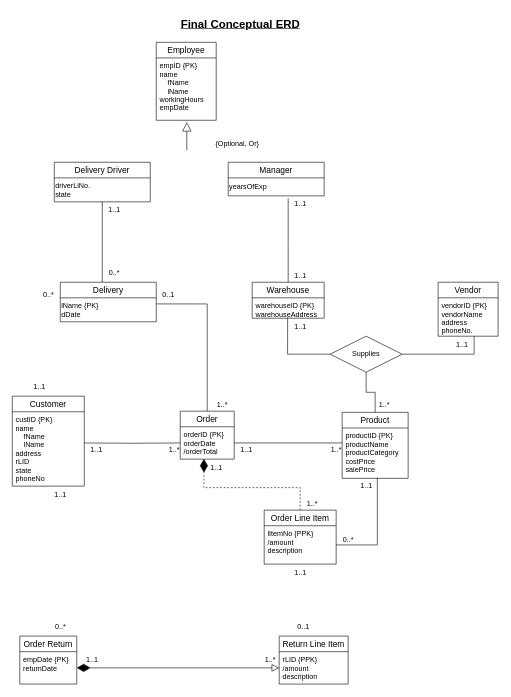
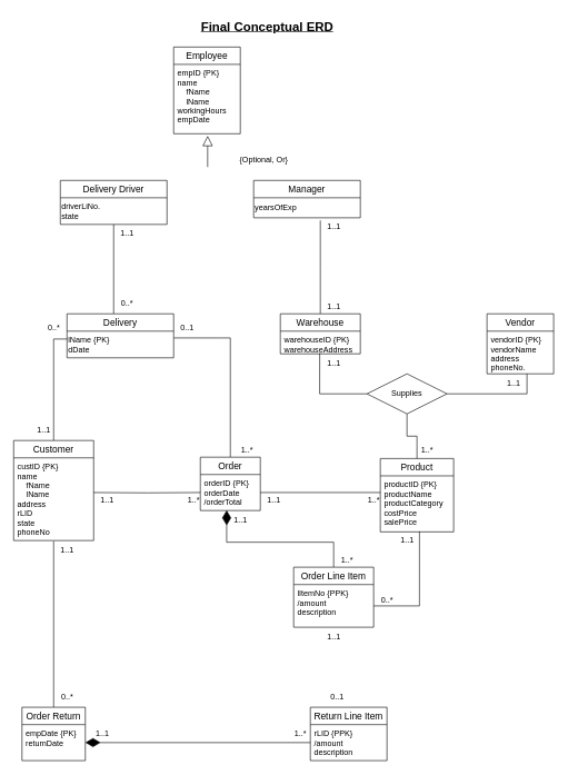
  <mxCell id="0" />
  <mxCell id="1" parent="0" />
+ <mxCell id="2" style="edgeStyle=orthogonalEdgeStyle;rounded=0;orthogonalLoop=1;jettySize=auto;html=1;exitX=0.5;exitY=0;exitDx=0;exitDy=0;startArrow=none;startFill=0;endArrow=none;endFill=0;entryX=0.002;entryY=0.296;entryDx=0;entryDy=0;entryPerimeter=0;" parent="1" source="3" target="49" edge="1"><mxGeometry relative="1" as="geometry"><mxPoint x="130" y="610" as="targetPoint" /></mxGeometry></mxCell>
  <mxCell id="3" value="Customer" style="swimlane;fontStyle=0;childLayout=stackLayout;horizontal=1;startSize=26;horizontalStack=0;resizeParent=1;resizeParentMax=0;resizeLast=0;collapsible=1;marginBottom=0;align=center;fontSize=14;" parent="1" vertex="1"><mxGeometry x="20" y="660" width="120" height="150" as="geometry" /></mxCell>
  <mxCell id="4" value="custID {PK}&#10;name&#10;    fName&#10;    lName&#10;address&#10;rLID&#10;state&#10;phoneNo" style="text;strokeColor=none;fillColor=none;spacingLeft=4;spacingRight=4;overflow=hidden;rotatable=0;points=[[0,0.5],[1,0.5]];portConstraint=eastwest;fontSize=12;" parent="3" vertex="1"><mxGeometry y="26" width="120" height="124" as="geometry" /></mxCell>
  <mxCell id="5" style="edgeStyle=orthogonalEdgeStyle;rounded=0;orthogonalLoop=1;jettySize=auto;html=1;exitX=0.5;exitY=0;exitDx=0;exitDy=0;startArrow=none;startFill=0;endArrow=none;endFill=0;entryX=1.002;entryY=0.254;entryDx=0;entryDy=0;entryPerimeter=0;" parent="1" source="6" target="49" edge="1"><mxGeometry relative="1" as="geometry"><mxPoint x="230" y="600" as="targetPoint" /></mxGeometry></mxCell>
  <mxCell id="6" value="Order" style="swimlane;fontStyle=0;childLayout=stackLayout;horizontal=1;startSize=26;horizontalStack=0;resizeParent=1;resizeParentMax=0;resizeLast=0;collapsible=1;marginBottom=0;align=center;fontSize=14;" parent="1" vertex="1"><mxGeometry x="300" y="685" width="90" height="80" as="geometry" /></mxCell>
  <mxCell id="7" value="orderID {PK}&#10;orderDate&#10;/orderTotal" style="text;strokeColor=none;fillColor=none;spacingLeft=4;spacingRight=4;overflow=hidden;rotatable=0;points=[[0,0.5],[1,0.5]];portConstraint=eastwest;fontSize=12;" parent="6" vertex="1"><mxGeometry y="26" width="90" height="54" as="geometry" /></mxCell>
  <mxCell id="8" value="Product" style="swimlane;fontStyle=0;childLayout=stackLayout;horizontal=1;startSize=26;horizontalStack=0;resizeParent=1;resizeParentMax=0;resizeLast=0;collapsible=1;marginBottom=0;align=center;fontSize=14;" parent="1" vertex="1"><mxGeometry x="570" y="687" width="110" height="110" as="geometry" /></mxCell>
  <mxCell id="9" value="productID {PK}&#10;productName&#10;productCategory&#10;costPrice&#10;salePrice" style="text;strokeColor=none;fillColor=none;spacingLeft=4;spacingRight=4;overflow=hidden;rotatable=0;points=[[0,0.5],[1,0.5]];portConstraint=eastwest;fontSize=12;" parent="8" vertex="1"><mxGeometry y="26" width="110" height="84" as="geometry" /></mxCell>
  <mxCell id="10" style="edgeStyle=orthogonalEdgeStyle;rounded=0;orthogonalLoop=1;jettySize=auto;html=1;endArrow=none;endFill=0;entryX=0;entryY=0.5;entryDx=0;entryDy=0;" parent="1" target="7" edge="1"><mxGeometry relative="1" as="geometry"><mxPoint x="320" y="613" as="targetPoint" /><mxPoint x="140" y="738" as="sourcePoint" /></mxGeometry></mxCell>
  <mxCell id="11" style="edgeStyle=orthogonalEdgeStyle;rounded=0;orthogonalLoop=1;jettySize=auto;html=1;exitX=1;exitY=0.5;exitDx=0;exitDy=0;endArrow=none;endFill=0;entryX=0.75;entryY=0.1;entryDx=0;entryDy=0;entryPerimeter=0;" parent="1" source="7" target="37" edge="1"><mxGeometry relative="1" as="geometry"><mxPoint x="650" y="613" as="targetPoint" /></mxGeometry></mxCell>
  <mxCell id="12" value="Employee" style="swimlane;fontStyle=0;childLayout=stackLayout;horizontal=1;startSize=26;horizontalStack=0;resizeParent=1;resizeParentMax=0;resizeLast=0;collapsible=1;marginBottom=0;align=center;fontSize=14;" parent="1" vertex="1"><mxGeometry x="260" y="70" width="100" height="130" as="geometry" /></mxCell>
  <mxCell id="13" value="empID {PK}&#10;name&#10;    fName&#10;    lName&#10;workingHours&#10;empDate" style="text;strokeColor=none;fillColor=none;spacingLeft=4;spacingRight=4;overflow=hidden;rotatable=0;points=[[0,0.5],[1,0.5]];portConstraint=eastwest;fontSize=12;" parent="12" vertex="1"><mxGeometry y="26" width="100" height="104" as="geometry" /></mxCell>
  <mxCell id="14" style="edgeStyle=orthogonalEdgeStyle;rounded=0;orthogonalLoop=1;jettySize=auto;html=1;exitX=0.5;exitY=1;exitDx=0;exitDy=0;entryX=0.5;entryY=0;entryDx=0;entryDy=0;startArrow=none;startFill=0;endArrow=none;endFill=0;" parent="1" source="15" edge="1"><mxGeometry relative="1" as="geometry"><mxPoint x="170" y="470" as="targetPoint" /></mxGeometry></mxCell>
  <mxCell id="15" value="Delivery Driver" style="swimlane;fontStyle=0;childLayout=stackLayout;horizontal=1;startSize=26;horizontalStack=0;resizeParent=1;resizeParentMax=0;resizeLast=0;collapsible=1;marginBottom=0;align=center;fontSize=14;" parent="1" vertex="1"><mxGeometry x="90" y="270" width="160" height="66" as="geometry" /></mxCell>
  <mxCell id="16" value="driverLiNo.&lt;br&gt;state" style="text;html=1;align=left;verticalAlign=middle;resizable=0;points=[];autosize=1;strokeColor=none;fillColor=none;" parent="15" vertex="1"><mxGeometry y="26" width="160" height="40" as="geometry" /></mxCell>
  <mxCell id="17" value="Manager" style="swimlane;fontStyle=0;childLayout=stackLayout;horizontal=1;startSize=26;horizontalStack=0;resizeParent=1;resizeParentMax=0;resizeLast=0;collapsible=1;marginBottom=0;align=center;fontSize=14;" parent="1" vertex="1"><mxGeometry x="380" y="270" width="160" height="56" as="geometry" /></mxCell>
  <mxCell id="18" value="yearsOfExp" style="text;html=1;align=left;verticalAlign=middle;resizable=0;points=[];autosize=1;strokeColor=none;fillColor=none;" parent="17" vertex="1"><mxGeometry y="26" width="160" height="30" as="geometry" /></mxCell>
  <mxCell id="19" style="edgeStyle=orthogonalEdgeStyle;rounded=0;orthogonalLoop=1;jettySize=auto;html=1;exitX=0.5;exitY=0;exitDx=0;exitDy=0;startArrow=none;startFill=0;endArrow=none;endFill=0;" parent="1" source="20" edge="1"><mxGeometry relative="1" as="geometry"><mxPoint x="480" y="330" as="targetPoint" /></mxGeometry></mxCell>
  <mxCell id="20" value="Warehouse" style="swimlane;fontStyle=0;childLayout=stackLayout;horizontal=1;startSize=26;horizontalStack=0;resizeParent=1;resizeParentMax=0;resizeLast=0;collapsible=1;marginBottom=0;align=center;fontSize=14;" parent="1" vertex="1"><mxGeometry x="420" y="470" width="120" height="60" as="geometry" /></mxCell>
  <mxCell id="21" value="warehouseID {PK}&#10;warehouseAddress" style="text;strokeColor=none;fillColor=none;spacingLeft=4;spacingRight=4;overflow=hidden;rotatable=0;points=[[0,0.5],[1,0.5]];portConstraint=eastwest;fontSize=12;" parent="20" vertex="1"><mxGeometry y="26" width="120" height="34" as="geometry" /></mxCell>
  <mxCell id="22" value="Vendor" style="swimlane;fontStyle=0;childLayout=stackLayout;horizontal=1;startSize=26;horizontalStack=0;resizeParent=1;resizeParentMax=0;resizeLast=0;collapsible=1;marginBottom=0;align=center;fontSize=14;" parent="1" vertex="1"><mxGeometry x="730" y="470" width="100" height="90" as="geometry" /></mxCell>
  <mxCell id="23" value="vendorID {PK}&#10;vendorName&#10;address&#10;phoneNo." style="text;strokeColor=none;fillColor=none;spacingLeft=4;spacingRight=4;overflow=hidden;rotatable=0;points=[[0,0.5],[1,0.5]];portConstraint=eastwest;fontSize=12;" parent="22" vertex="1"><mxGeometry y="26" width="100" height="64" as="geometry" /></mxCell>
  <mxCell id="24" value="" style="endArrow=none;html=1;rounded=0;exitX=0.51;exitY=1.029;exitDx=0;exitDy=0;exitPerimeter=0;endFill=0;startArrow=block;startFill=0;endSize=14;startSize=13;" parent="1" source="13" edge="1"><mxGeometry relative="1" as="geometry"><mxPoint x="320" y="510" as="sourcePoint" /><mxPoint x="311" y="250" as="targetPoint" /></mxGeometry></mxCell>
  <mxCell id="25" style="edgeStyle=orthogonalEdgeStyle;rounded=0;orthogonalLoop=1;jettySize=auto;html=1;exitX=0;exitY=0.5;exitDx=0;exitDy=0;entryX=0.492;entryY=0.971;entryDx=0;entryDy=0;entryPerimeter=0;startArrow=none;startFill=0;endArrow=none;endFill=0;" parent="1" source="28" target="21" edge="1"><mxGeometry relative="1" as="geometry" /></mxCell>
  <mxCell id="26" style="edgeStyle=orthogonalEdgeStyle;rounded=0;orthogonalLoop=1;jettySize=auto;html=1;exitX=1;exitY=0.5;exitDx=0;exitDy=0;entryX=0.6;entryY=1;entryDx=0;entryDy=0;entryPerimeter=0;startArrow=none;startFill=0;endArrow=none;endFill=0;" parent="1" source="28" target="23" edge="1"><mxGeometry relative="1" as="geometry" /></mxCell>
  <mxCell id="27" style="edgeStyle=orthogonalEdgeStyle;rounded=0;orthogonalLoop=1;jettySize=auto;html=1;exitX=0.5;exitY=1;exitDx=0;exitDy=0;entryX=0.5;entryY=0;entryDx=0;entryDy=0;startArrow=none;startFill=0;endArrow=none;endFill=0;" parent="1" source="28" target="8" edge="1"><mxGeometry relative="1" as="geometry" /></mxCell>
  <mxCell id="28" value="Supplies" style="shape=rhombus;perimeter=rhombusPerimeter;whiteSpace=wrap;html=1;align=center;" parent="1" vertex="1"><mxGeometry x="550" y="560" width="120" height="60" as="geometry" /></mxCell>
  <mxCell id="29" value="{Optional, Or}" style="text;html=1;align=center;verticalAlign=middle;resizable=0;points=[];autosize=1;strokeColor=none;fillColor=none;" parent="1" vertex="1"><mxGeometry x="345" y="225" width="100" height="30" as="geometry" /></mxCell>
  <mxCell id="30" value="1..1" style="text;html=1;align=center;verticalAlign=middle;resizable=0;points=[];autosize=1;strokeColor=none;fillColor=none;" parent="1" vertex="1"><mxGeometry x="480" y="530" width="40" height="30" as="geometry" /></mxCell>
  <mxCell id="31" value="1..*" style="text;html=1;align=center;verticalAlign=middle;resizable=0;points=[];autosize=1;strokeColor=none;fillColor=none;" parent="1" vertex="1"><mxGeometry x="620" y="660" width="40" height="30" as="geometry" /></mxCell>
  <mxCell id="32" value="1..1" style="text;html=1;align=center;verticalAlign=middle;resizable=0;points=[];autosize=1;strokeColor=none;fillColor=none;" parent="1" vertex="1"><mxGeometry x="750" y="560" width="40" height="30" as="geometry" /></mxCell>
  <mxCell id="33" value="1..1" style="text;html=1;align=center;verticalAlign=middle;resizable=0;points=[];autosize=1;strokeColor=none;fillColor=none;" parent="1" vertex="1"><mxGeometry x="480" y="445" width="40" height="30" as="geometry" /></mxCell>
  <mxCell id="34" value="1..1" style="text;html=1;align=center;verticalAlign=middle;resizable=0;points=[];autosize=1;strokeColor=none;fillColor=none;" parent="1" vertex="1"><mxGeometry x="480" y="325" width="40" height="30" as="geometry" /></mxCell>
  <mxCell id="35" value="1..*" style="text;html=1;align=center;verticalAlign=middle;resizable=0;points=[];autosize=1;strokeColor=none;fillColor=none;" parent="1" vertex="1"><mxGeometry x="270" y="735" width="40" height="30" as="geometry" /></mxCell>
  <mxCell id="36" value="1..1" style="text;html=1;align=center;verticalAlign=middle;resizable=0;points=[];autosize=1;strokeColor=none;fillColor=none;" parent="1" vertex="1"><mxGeometry x="140" y="735" width="40" height="30" as="geometry" /></mxCell>
  <mxCell id="37" value="1..*" style="text;html=1;align=center;verticalAlign=middle;resizable=0;points=[];autosize=1;strokeColor=none;fillColor=none;" parent="1" vertex="1"><mxGeometry x="540" y="735" width="40" height="30" as="geometry" /></mxCell>
  <mxCell id="38" value="1..1" style="text;html=1;align=center;verticalAlign=middle;resizable=0;points=[];autosize=1;strokeColor=none;fillColor=none;" parent="1" vertex="1"><mxGeometry x="390" y="735" width="40" height="30" as="geometry" /></mxCell>
  <mxCell id="39" value="1..1" style="text;html=1;align=center;verticalAlign=middle;resizable=0;points=[];autosize=1;strokeColor=none;fillColor=none;" parent="1" vertex="1"><mxGeometry x="45" y="630" width="40" height="30" as="geometry" /></mxCell>
  <mxCell id="40" value="1..1" style="text;html=1;align=center;verticalAlign=middle;resizable=0;points=[];autosize=1;strokeColor=none;fillColor=none;" parent="1" vertex="1"><mxGeometry x="170" y="335" width="40" height="30" as="geometry" /></mxCell>
  <mxCell id="41" value="1..*" style="text;html=1;align=center;verticalAlign=middle;resizable=0;points=[];autosize=1;strokeColor=none;fillColor=none;" parent="1" vertex="1"><mxGeometry x="350" y="660" width="40" height="30" as="geometry" /></mxCell>
+ <mxCell id="42" style="edgeStyle=orthogonalEdgeStyle;rounded=0;orthogonalLoop=1;jettySize=auto;html=1;exitX=0.5;exitY=0;exitDx=0;exitDy=0;entryX=0.5;entryY=1.008;entryDx=0;entryDy=0;entryPerimeter=0;fontSize=12;endArrow=none;endFill=0;" parent="1" source="43" target="4" edge="1"><mxGeometry relative="1" as="geometry" /></mxCell>
  <mxCell id="43" value="Order Return" style="swimlane;fontStyle=0;childLayout=stackLayout;horizontal=1;startSize=26;horizontalStack=0;resizeParent=1;resizeParentMax=0;resizeLast=0;collapsible=1;marginBottom=0;align=center;fontSize=14;" parent="1" vertex="1"><mxGeometry x="32.5" y="1060" width="95" height="80" as="geometry" /></mxCell>
  <mxCell id="44" value="empDate {PK}&#10;returnDate&#10;" style="text;strokeColor=none;fillColor=none;spacingLeft=4;spacingRight=4;overflow=hidden;rotatable=0;points=[[0,0.5],[1,0.5]];portConstraint=eastwest;fontSize=12;" parent="43" vertex="1"><mxGeometry y="26" width="95" height="54" as="geometry" /></mxCell>
  <mxCell id="45" value="0..*" style="text;html=1;align=center;verticalAlign=middle;resizable=0;points=[];autosize=1;strokeColor=none;fillColor=none;fontSize=12;" parent="1" vertex="1"><mxGeometry x="80" y="1030" width="40" height="30" as="geometry" /></mxCell>
  <mxCell id="46" value="1..1" style="text;html=1;align=center;verticalAlign=middle;resizable=0;points=[];autosize=1;strokeColor=none;fillColor=none;fontSize=12;" parent="1" vertex="1"><mxGeometry x="80" y="810" width="40" height="30" as="geometry" /></mxCell>
  <mxCell id="47" value="&lt;b&gt;&lt;u&gt;&lt;font style=&quot;font-size: 19px;&quot;&gt;Final Conceptual ERD&lt;/font&gt;&lt;/u&gt;&lt;/b&gt;" style="text;html=1;align=center;verticalAlign=middle;resizable=0;points=[];autosize=1;strokeColor=none;fillColor=none;fontSize=12;" parent="1" vertex="1"><mxGeometry x="290" y="20" width="220" height="40" as="geometry" /></mxCell>
  <mxCell id="48" value="Delivery" style="swimlane;fontStyle=0;childLayout=stackLayout;horizontal=1;startSize=26;horizontalStack=0;resizeParent=1;resizeParentMax=0;resizeLast=0;collapsible=1;marginBottom=0;align=center;fontSize=14;" parent="1" vertex="1"><mxGeometry x="100" y="470" width="160" height="66" as="geometry" /></mxCell>
  <mxCell id="49" value="lName {PK}&lt;br&gt;dDate" style="text;html=1;align=left;verticalAlign=middle;resizable=0;points=[];autosize=1;strokeColor=none;fillColor=none;" parent="48" vertex="1"><mxGeometry y="26" width="160" height="40" as="geometry" /></mxCell>
  <mxCell id="50" value="0..*" style="text;html=1;align=center;verticalAlign=middle;resizable=0;points=[];autosize=1;strokeColor=none;fillColor=none;" parent="1" vertex="1"><mxGeometry x="170" y="440" width="40" height="30" as="geometry" /></mxCell>
  <mxCell id="51" value="0..*" style="text;html=1;align=center;verticalAlign=middle;resizable=0;points=[];autosize=1;strokeColor=none;fillColor=none;" parent="1" vertex="1"><mxGeometry x="60" y="476" width="40" height="30" as="geometry" /></mxCell>
  <mxCell id="52" value="0..1" style="text;html=1;align=center;verticalAlign=middle;resizable=0;points=[];autosize=1;strokeColor=none;fillColor=none;" parent="1" vertex="1"><mxGeometry x="260" y="476" width="40" height="30" as="geometry" /></mxCell>
- <mxCell id="53" style="edgeStyle=orthogonalEdgeStyle;rounded=0;orthogonalLoop=1;jettySize=auto;html=1;endArrow=diamondThin;endFill=1;entryX=0.439;entryY=0.991;entryDx=0;entryDy=0;entryPerimeter=0;strokeWidth=1;jumpSize=6;strokeColor=default;startSize=0;endSize=20;dashed=1;" parent="1" source="54" target="7" edge="1"><mxGeometry relative="1" as="geometry"><mxPoint x="320" y="770" as="targetPoint" /></mxGeometry></mxCell>
+ <mxCell id="53" style="edgeStyle=orthogonalEdgeStyle;rounded=0;orthogonalLoop=1;jettySize=auto;html=1;endArrow=diamondThin;endFill=1;entryX=0.439;entryY=0.991;entryDx=0;entryDy=0;entryPerimeter=0;strokeWidth=1;jumpSize=6;strokeColor=default;startSize=0;endSize=20;" parent="1" source="54" target="7" edge="1"><mxGeometry relative="1" as="geometry"><mxPoint x="320" y="770" as="targetPoint" /></mxGeometry></mxCell>
  <mxCell id="54" value="Order Line Item" style="swimlane;fontStyle=0;childLayout=stackLayout;horizontal=1;startSize=26;horizontalStack=0;resizeParent=1;resizeParentMax=0;resizeLast=0;collapsible=1;marginBottom=0;align=center;fontSize=14;" parent="1" vertex="1"><mxGeometry x="440" y="850" width="120" height="90" as="geometry" /></mxCell>
  <mxCell id="55" value="lItemNo {PPK}&#10;/amount&#10;description" style="text;strokeColor=none;fillColor=none;spacingLeft=4;spacingRight=4;overflow=hidden;rotatable=0;points=[[0,0.5],[1,0.5]];portConstraint=eastwest;fontSize=12;" parent="54" vertex="1"><mxGeometry y="26" width="120" height="64" as="geometry" /></mxCell>
  <mxCell id="56" style="edgeStyle=orthogonalEdgeStyle;rounded=0;orthogonalLoop=1;jettySize=auto;html=1;endArrow=none;endFill=0;entryX=0.967;entryY=0.039;entryDx=0;entryDy=0;entryPerimeter=0;" parent="1" source="55" target="59" edge="1"><mxGeometry relative="1" as="geometry"><mxPoint x="630" y="800" as="targetPoint" /></mxGeometry></mxCell>
  <mxCell id="57" value="1..1" style="text;html=1;align=center;verticalAlign=middle;resizable=0;points=[];autosize=1;strokeColor=none;fillColor=none;" parent="1" vertex="1"><mxGeometry x="340" y="765" width="40" height="30" as="geometry" /></mxCell>
  <mxCell id="58" value="1..*" style="text;html=1;align=center;verticalAlign=middle;resizable=0;points=[];autosize=1;strokeColor=none;fillColor=none;" parent="1" vertex="1"><mxGeometry x="500" y="825" width="40" height="30" as="geometry" /></mxCell>
  <mxCell id="59" value="1..1" style="text;html=1;align=center;verticalAlign=middle;resizable=0;points=[];autosize=1;strokeColor=none;fillColor=none;" parent="1" vertex="1"><mxGeometry x="590" y="795" width="40" height="30" as="geometry" /></mxCell>
  <mxCell id="60" value="0..*" style="text;html=1;align=center;verticalAlign=middle;resizable=0;points=[];autosize=1;strokeColor=none;fillColor=none;" parent="1" vertex="1"><mxGeometry x="560" y="885" width="40" height="30" as="geometry" /></mxCell>
  <mxCell id="61" value="Return Line Item" style="swimlane;fontStyle=0;childLayout=stackLayout;horizontal=1;startSize=26;horizontalStack=0;resizeParent=1;resizeParentMax=0;resizeLast=0;collapsible=1;marginBottom=0;align=center;fontSize=14;" parent="1" vertex="1"><mxGeometry x="465" y="1060" width="115" height="80" as="geometry" /></mxCell>
  <mxCell id="62" value="rLID {PPK}&#10;/amount&#10;description" style="text;strokeColor=none;fillColor=none;spacingLeft=4;spacingRight=4;overflow=hidden;rotatable=0;points=[[0,0.5],[1,0.5]];portConstraint=eastwest;fontSize=12;" parent="61" vertex="1"><mxGeometry y="26" width="115" height="54" as="geometry" /></mxCell>
- <mxCell id="63" style="edgeStyle=orthogonalEdgeStyle;rounded=0;jumpSize=6;orthogonalLoop=1;jettySize=auto;html=1;entryX=0;entryY=0.5;entryDx=0;entryDy=0;strokeColor=default;strokeWidth=1;endArrow=block;endFill=0;startArrow=diamondThin;startFill=1;targetPerimeterSpacing=0;endSize=10;sourcePerimeterSpacing=0;startSize=20;" parent="1" source="44" target="62" edge="1"><mxGeometry relative="1" as="geometry" /></mxCell>
+ <mxCell id="63" style="edgeStyle=orthogonalEdgeStyle;rounded=0;jumpSize=6;orthogonalLoop=1;jettySize=auto;html=1;entryX=0;entryY=0.5;entryDx=0;entryDy=0;strokeColor=default;strokeWidth=1;endArrow=none;endFill=0;startArrow=diamondThin;startFill=1;targetPerimeterSpacing=0;endSize=10;sourcePerimeterSpacing=0;startSize=20;" parent="1" source="44" target="62" edge="1"><mxGeometry relative="1" as="geometry" /></mxCell>
  <mxCell id="64" value="1..1" style="text;html=1;align=center;verticalAlign=middle;resizable=0;points=[];autosize=1;strokeColor=none;fillColor=none;" parent="1" vertex="1"><mxGeometry x="132.5" y="1085" width="40" height="30" as="geometry" /></mxCell>
  <mxCell id="65" value="1..*" style="text;html=1;align=center;verticalAlign=middle;resizable=0;points=[];autosize=1;strokeColor=none;fillColor=none;" parent="1" vertex="1"><mxGeometry x="430" y="1085" width="40" height="30" as="geometry" /></mxCell>
  <mxCell id="66" value="0..1" style="text;html=1;align=center;verticalAlign=middle;resizable=0;points=[];autosize=1;strokeColor=none;fillColor=none;" parent="1" vertex="1"><mxGeometry x="485" y="1030" width="40" height="30" as="geometry" /></mxCell>
  <mxCell id="67" value="1..1" style="text;html=1;align=center;verticalAlign=middle;resizable=0;points=[];autosize=1;strokeColor=none;fillColor=none;" parent="1" vertex="1"><mxGeometry x="480" y="940" width="40" height="30" as="geometry" /></mxCell>
